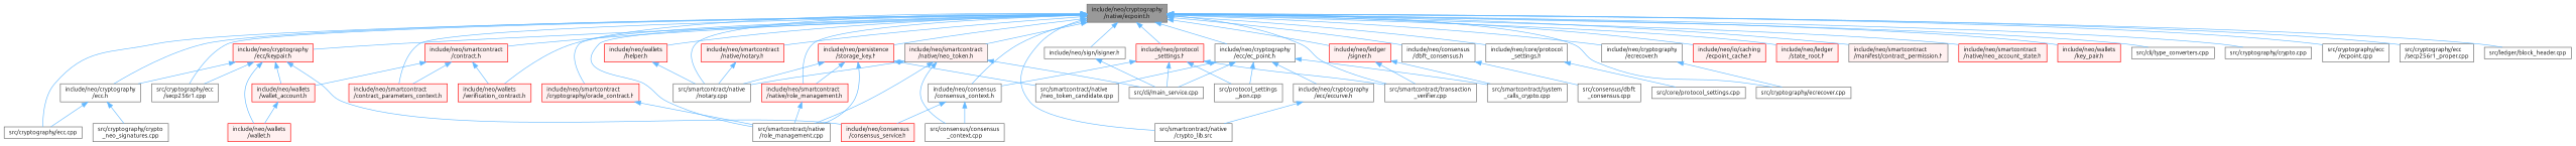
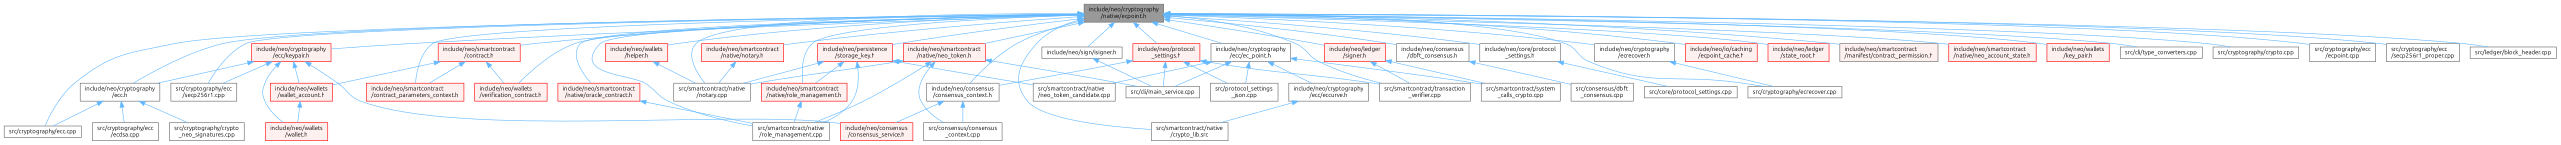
  digraph {
    fontname=Ubuntu
    node [color=grey40 fillcolor=white fontname=Ubuntu fontsize=10 shape=box style=filled]
    edge [color=steelblue1 dir=back fontname=Ubuntu fontsize=10 labelfontname=Helvetica labelfontsize=10 style=solid]
    n1 [color=gray40 fillcolor=grey60 fontcolor=black height=0.2 label="include/neo/cryptography\l/native/ecpoint.h" width=0.4]
    n2 [height=0.2 label="include/neo/consensus\l/consensus_context.h" width=0.4]
    n3 [height=0.2 label="include/neo/consensus\l/dbft_consensus.h" width=0.4]
    n4 [height=0.2 label="include/neo/core/protocol\l_settings.h" width=0.4]
    n5 [height=0.2 label="include/neo/cryptography\l/ecc.h" width=0.4]
    n6 [height=0.2 label="src/cryptography/ecc.cpp" width=0.4]
    n7 [height=0.2 label="include/neo/cryptography\l/ecc/ec_point.h" width=0.4]
    n8 [height=0.2 label="src/smartcontract/native\l/crypto_lib.src" width=0.4]
    n9 [color=red fillcolor="#FFF0F0" height=0.2 label="include/neo/cryptography\l/ecc/keypair.h" width=0.4]
    n10 [height=0.2 label="src/cryptography/ecc\l/secp256r1.cpp" width=0.4]
    n11 [height=0.2 label="include/neo/cryptography\l/ecrecover.h" width=0.4]
    n12 [height=0.2 label="src/cryptography/ecrecover.cpp" width=0.4]
    n13 [color=red fillcolor="#FFF0F0" height=0.2 label="include/neo/io/caching\l/ecpoint_cache.h" width=0.4]
    n14 [color=red fillcolor="#FFF0F0" height=0.2 label="include/neo/ledger\l/signer.h" width=0.4]
    n15 [height=0.2 label="src/smartcontract/transaction\l_verifier.cpp" width=0.4]
    n16 [color=red fillcolor="#FFF0F0" height=0.2 label="include/neo/ledger\l/state_root.h" width=0.4]
    n17 [color=red fillcolor="#FFF0F0" height=0.2 label="include/neo/persistence\l/storage_key.h" width=0.4]
    n18 [color=red fillcolor="#FFF0F0" height=0.2 label="include/neo/smartcontract\l/native/role_management.h" width=0.4]
    n19 [height=0.2 label="src/smartcontract/native\l/role_management.cpp" width=0.4]
    n20 [height=0.2 label="src/smartcontract/native\l/notary.cpp" width=0.4]
    n21 [color=red fillcolor="#FFF0F0" height=0.2 label="include/neo/protocol\l_settings.h" width=0.4]
    n22 [height=0.2 label="include/neo/sign/isigner.h" width=0.4]
    n23 [color=red fillcolor="#FFF0F0" height=0.2 label="include/neo/smartcontract\l/contract.h" width=0.4]
    n24 [color=red fillcolor="#FFF0F0" height=0.2 label="include/neo/smartcontract\l/contract_parameters_context.h" width=0.4]
    n25 [color=red fillcolor="#FFF0F0" height=0.2 label="include/neo/wallets\l/verification_contract.h" width=0.4]
    n26 [fillcolor="#FFF0F0" height=0.2 label="include/neo/smartcontract\l/manifest/contract_permission.h" width=0.4]
    n27 [color=red fillcolor="#FFF0F0" height=0.2 label="include/neo/smartcontract\l/native/neo_account_state.h" width=0.4]
-   n28 [fillcolor="#FFF0F0" height=0.2 label="include/neo/smartcontract\l/native/neo_token.h" width=0.4]
+   n28 [color=red fillcolor="#FFF0F0" height=0.2 label="include/neo/smartcontract\l/native/neo_token.h" width=0.4]
    n29 [color=red fillcolor="#FFF0F0" height=0.2 label="include/neo/smartcontract\l/native/notary.h" width=0.4]
-   n30 [color=red fillcolor="#FFF0F0" height=0.2 label="include/neo/smartcontract\l/cryptography/oracle_contract.h" width=0.4]
+   n30 [color=red fillcolor="#FFF0F0" height=0.2 label="include/neo/smartcontract\l/native/oracle_contract.h" width=0.4]
    n31 [color=red fillcolor="#FFF0F0" height=0.2 label="include/neo/wallets\l/helper.h" width=0.4]
    n32 [color=red fillcolor="#FFF0F0" height=0.2 label="include/neo/wallets\l/key_pair.h" width=0.4]
    n33 [height=0.2 label="src/cli/type_converters.cpp" width=0.4]
    n34 [height=0.2 label="src/cryptography/crypto.cpp" width=0.4]
    n35 [height=0.2 label="src/cryptography/ecc\l/ecpoint.cpp" width=0.4]
    n36 [height=0.2 label="src/cryptography/ecc\l/secp256r1_proper.cpp" width=0.4]
    n37 [height=0.2 label="src/ledger/block_header.cpp" width=0.4]
    n38 [color=red fillcolor="#FFF0F0" height=0.2 label="include/neo/consensus\l/consensus_service.h" width=0.4]
    n39 [height=0.2 label="src/consensus/consensus\l_context.cpp" width=0.4]
    n40 [height=0.2 label="src/consensus/dbft\l_consensus.cpp" width=0.4]
    n41 [height=0.2 label="src/core/protocol_settings.cpp" width=0.4]
    n42 [height=0.2 label="src/cryptography/crypto\l_neo_signatures.cpp" width=0.4]
+   n43 [height=0.2 label="src/cryptography/ecc\l/ecdsa.cpp" width=0.4]
    n44 [height=0.2 label="include/neo/cryptography\l/ecc/eccurve.h" width=0.4]
    n45 [height=0.2 label="src/cli/main_service.cpp" width=0.4]
    n46 [height=0.2 label="src/protocol_settings\l_json.cpp" width=0.4]
    n47 [height=0.2 label="src/smartcontract/native\l/neo_token_candidate.cpp" width=0.4]
    n48 [height=0.2 label="src/smartcontract/system\l_calls_crypto.cpp" width=0.4]
    n49 [color=red fillcolor="#FFF0F0" height=0.2 label="include/neo/wallets\l/wallet.h" width=0.4]
    n50 [color=red fillcolor="#FFF0F0" height=0.2 label="include/neo/wallets\l/wallet_account.h" width=0.4]
    n1 -> n2
    n1 -> n3
    n1 -> n4
    n1 -> n5
    n1 -> n6
    n1 -> n7
    n1 -> n8
    n1 -> n9
    n1 -> n10
    n1 -> n11
    n1 -> n12
    n1 -> n13
    n1 -> n14
    n1 -> n15
    n1 -> n16
    n1 -> n17
    n1 -> n18
    n1 -> n19
    n1 -> n20
    n1 -> n21
    n1 -> n22
    n1 -> n23
    n1 -> n24
    n1 -> n25
    n1 -> n26
    n1 -> n27
    n1 -> n28
    n1 -> n29
    n1 -> n30
    n1 -> n31
    n1 -> n32
    n1 -> n33
    n1 -> n34
    n1 -> n35
    n1 -> n36
    n1 -> n37
    n2 -> n38
    n2 -> n39
    n3 -> n40
    n4 -> n41
    n5 -> n6
    n5 -> n42
+   n5 -> n43
    n7 -> n44
    n7 -> n45
    n7 -> n46
    n7 -> n47
    n7 -> n48
    n9 -> n5
    n9 -> n10
    n9 -> n38
    n9 -> n49
    n9 -> n50
    n11 -> n12
    n14 -> n15
    n14 -> n48
    n17 -> n18
    n17 -> n19
    n17 -> n20
    n17 -> n47
    n18 -> n19
    n21 -> n2
    n21 -> n15
    n21 -> n45
    n21 -> n46
    n22 -> n45
    n23 -> n24
    n23 -> n25
    n23 -> n50
    n28 -> n19
    n28 -> n20
    n28 -> n39
    n28 -> n45
    n29 -> n20
    n30 -> n19
    n31 -> n20
    n44 -> n8
    n50 -> n49
  }
